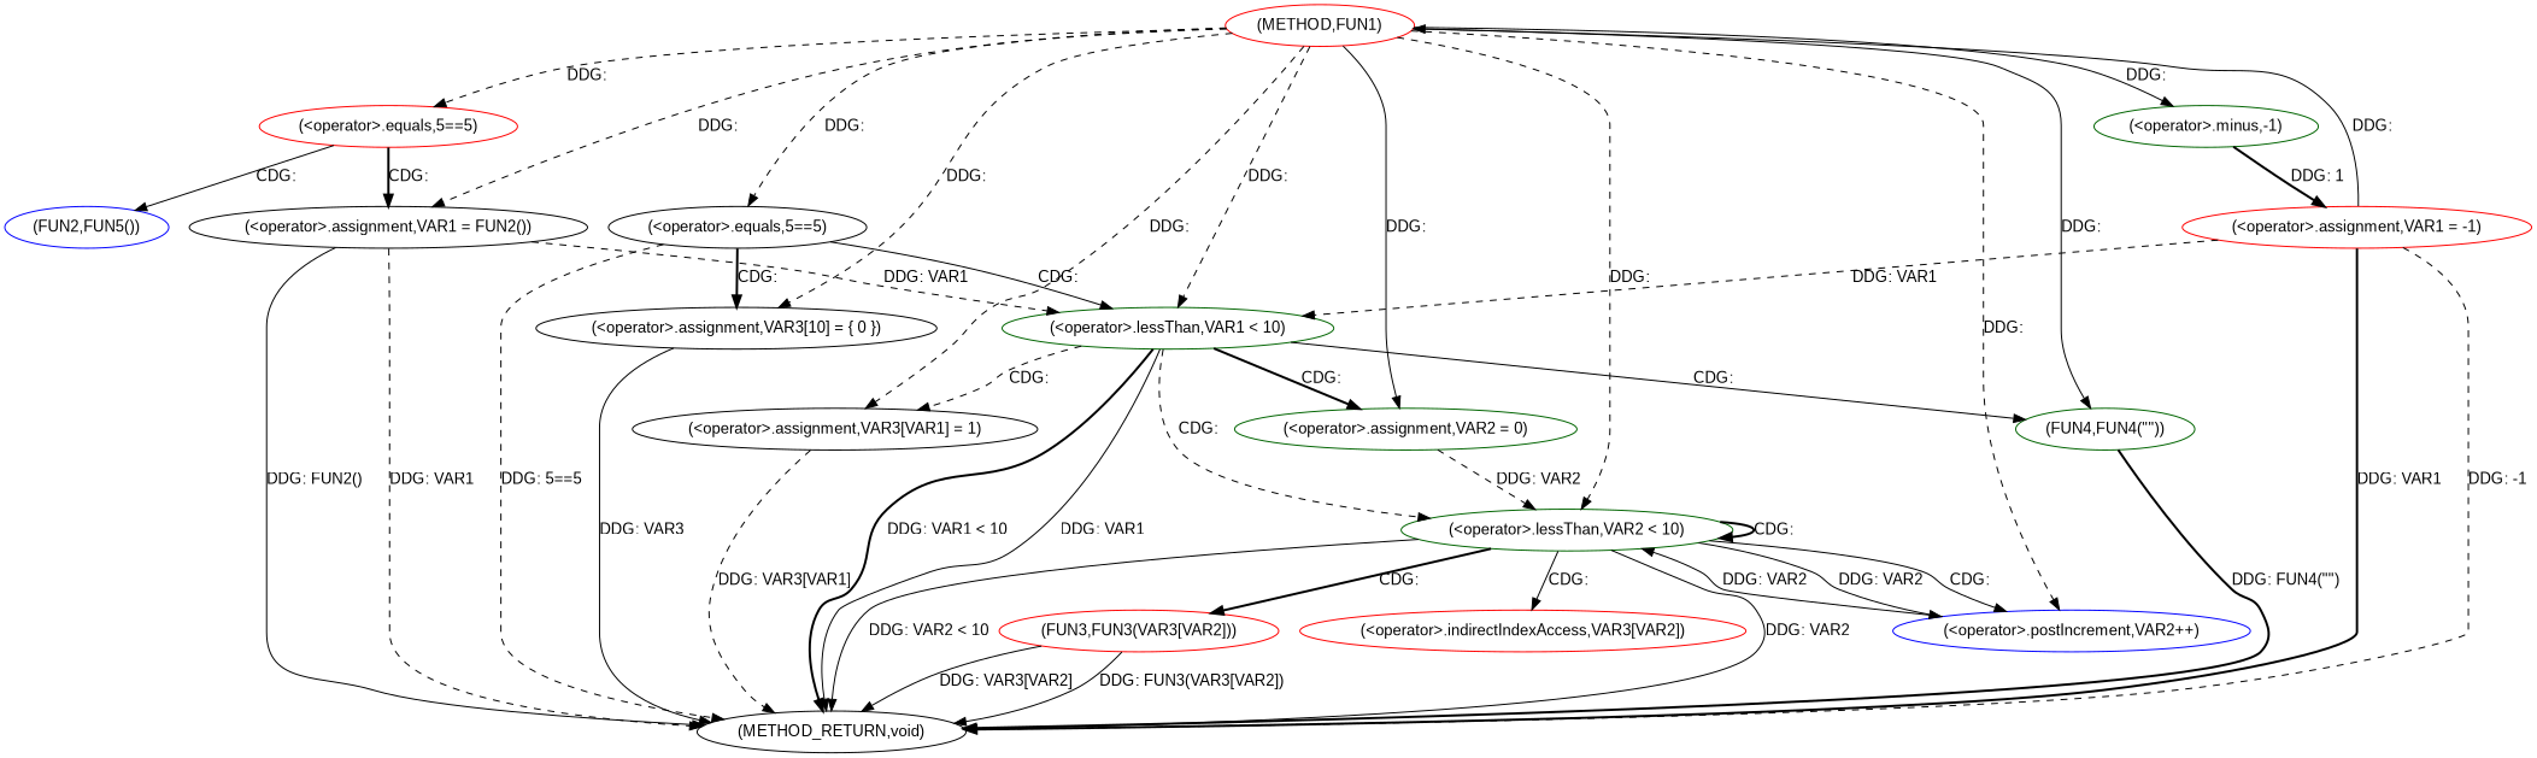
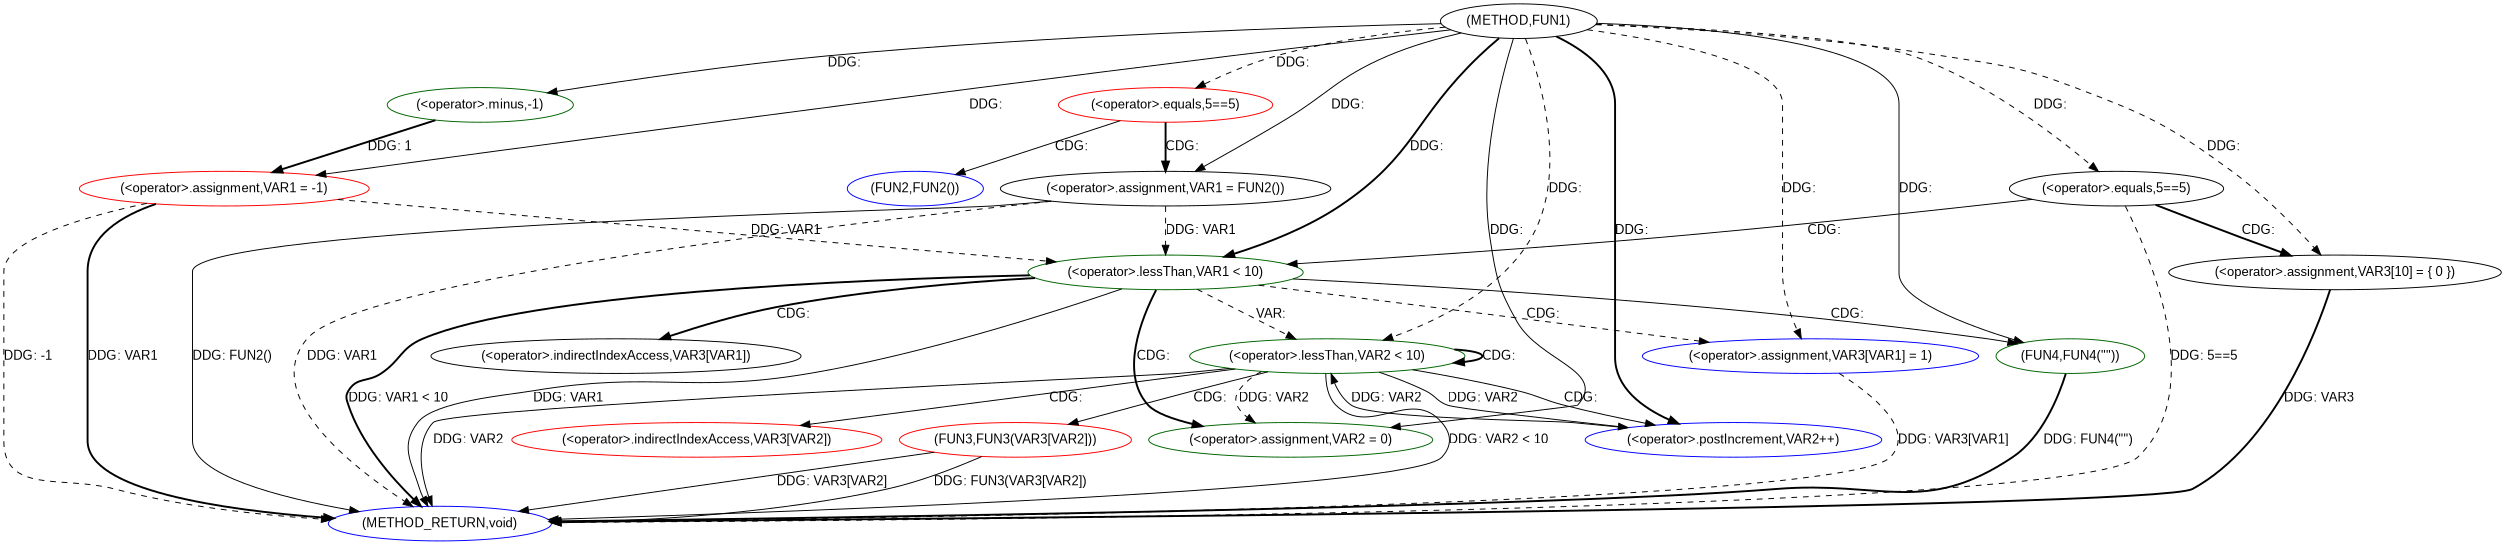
  digraph {
    fontname="Liberation Sans"
    node [color=black fontname="Liberation Sans"]
    edge [fontname="Liberation Sans" style=solid]
-   n1 [color=red label="(METHOD,FUN1)"]
+   n1 [label="(METHOD,FUN1)"]
    n2 [color=red label="(<operator>.assignment,VAR1 = -1)"]
    n3 [color=darkgreen label="(<operator>.minus,-1)"]
    n4 [color=red label="(<operator>.equals,5==5)"]
    n5 [label="(<operator>.assignment,VAR1 = FUN2())"]
    n6 [label="(<operator>.equals,5==5)"]
    n7 [label="(<operator>.assignment,VAR3[10] = { 0 })"]
    n8 [color=darkgreen label="(<operator>.lessThan,VAR1 < 10)"]
-   n9 [label="(<operator>.assignment,VAR3[VAR1] = 1)"]
+   n9 [color=blue label="(<operator>.assignment,VAR3[VAR1] = 1)"]
    n10 [color=darkgreen label="(<operator>.assignment,VAR2 = 0)"]
    n11 [color=darkgreen label="(<operator>.lessThan,VAR2 < 10)"]
    n12 [color=blue label="(<operator>.postIncrement,VAR2++)"]
    n13 [color=darkgreen label="(FUN4,FUN4(\"\"))"]
-   n14 [label="(METHOD_RETURN,void)"]
-   n15 [color=blue label="(FUN2,FUN5())"]
+   n14 [color=blue label="(METHOD_RETURN,void)"]
+   n15 [color=blue label="(FUN2,FUN2())"]
+   n16 [label="(<operator>.indirectIndexAccess,VAR3[VAR1])"]
    n17 [color=red label="(FUN3,FUN3(VAR3[VAR2]))"]
    n18 [color=red label="(<operator>.indirectIndexAccess,VAR3[VAR2])"]
-   n2 -> n1 [label="DDG: "]
+   n1 -> n2 [label="DDG: "]
    n1 -> n3 [label="DDG: "]
    n1 -> n4 [label="DDG: " style=dashed]
-   n1 -> n5 [label="DDG: " style=dashed]
+   n1 -> n5 [label="DDG: "]
    n1 -> n6 [label="DDG: " style=dashed]
    n1 -> n7 [label="DDG: " style=dashed]
-   n1 -> n8 [label="DDG: " style=dashed]
+   n1 -> n8 [label="DDG: " style=bold]
    n1 -> n9 [label="DDG: " style=dashed]
    n1 -> n10 [label="DDG: "]
    n1 -> n11 [label="DDG: " style=dashed]
-   n1 -> n12 [label="DDG: " style=dashed]
+   n1 -> n12 [label="DDG: " style=bold]
    n1 -> n13 [label="DDG: "]
    n2 -> n8 [label="DDG: VAR1" style=dashed]
    n2 -> n14 [label="DDG: VAR1" style=bold]
    n2 -> n14 [label="DDG: -1" style=dashed]
    n3 -> n2 [label="DDG: 1" style=bold]
    n4 -> n5 [label="CDG: " style=bold]
    n4 -> n15 [label="CDG: "]
    n5 -> n8 [label="DDG: VAR1" style=dashed]
    n5 -> n14 [label="DDG: FUN2()"]
    n5 -> n14 [label="DDG: VAR1" style=dashed]
    n6 -> n7 [label="CDG: " style=bold]
    n6 -> n8 [label="CDG: "]
    n6 -> n14 [label="DDG: 5==5" style=dashed]
-   n7 -> n14 [label="DDG: VAR3"]
+   n7 -> n14 [label="DDG: VAR3" style=bold]
    n8 -> n9 [label="CDG: " style=dashed]
    n8 -> n10 [label="CDG: " style=bold]
-   n8 -> n11 [label="CDG: " style=dashed]
+   n8 -> n11 [label="VAR: " style=dashed]
    n8 -> n13 [label="CDG: "]
    n8 -> n14 [label="DDG: VAR1"]
    n8 -> n14 [label="DDG: VAR1 < 10" style=bold]
+   n8 -> n16 [label="CDG: " style=bold]
    n9 -> n14 [label="DDG: VAR3[VAR1]" style=dashed]
-   n10 -> n11 [label="DDG: VAR2" style=dashed]
+   n11 -> n10 [label="DDG: VAR2" style=dashed]
    n11 -> n11 [label="CDG: " style=bold]
    n11 -> n12 [label="DDG: VAR2"]
    n11 -> n12 [label="CDG: "]
    n11 -> n14 [label="DDG: VAR2"]
    n11 -> n14 [label="DDG: VAR2 < 10"]
-   n11 -> n17 [label="CDG: " style=bold]
+   n11 -> n17 [label="CDG: "]
    n11 -> n18 [label="CDG: "]
    n12 -> n11 [label="DDG: VAR2"]
    n13 -> n14 [label="DDG: FUN4(\"\")" style=bold]
    n17 -> n14 [label="DDG: VAR3[VAR2]"]
    n17 -> n14 [label="DDG: FUN3(VAR3[VAR2])"]
  }
